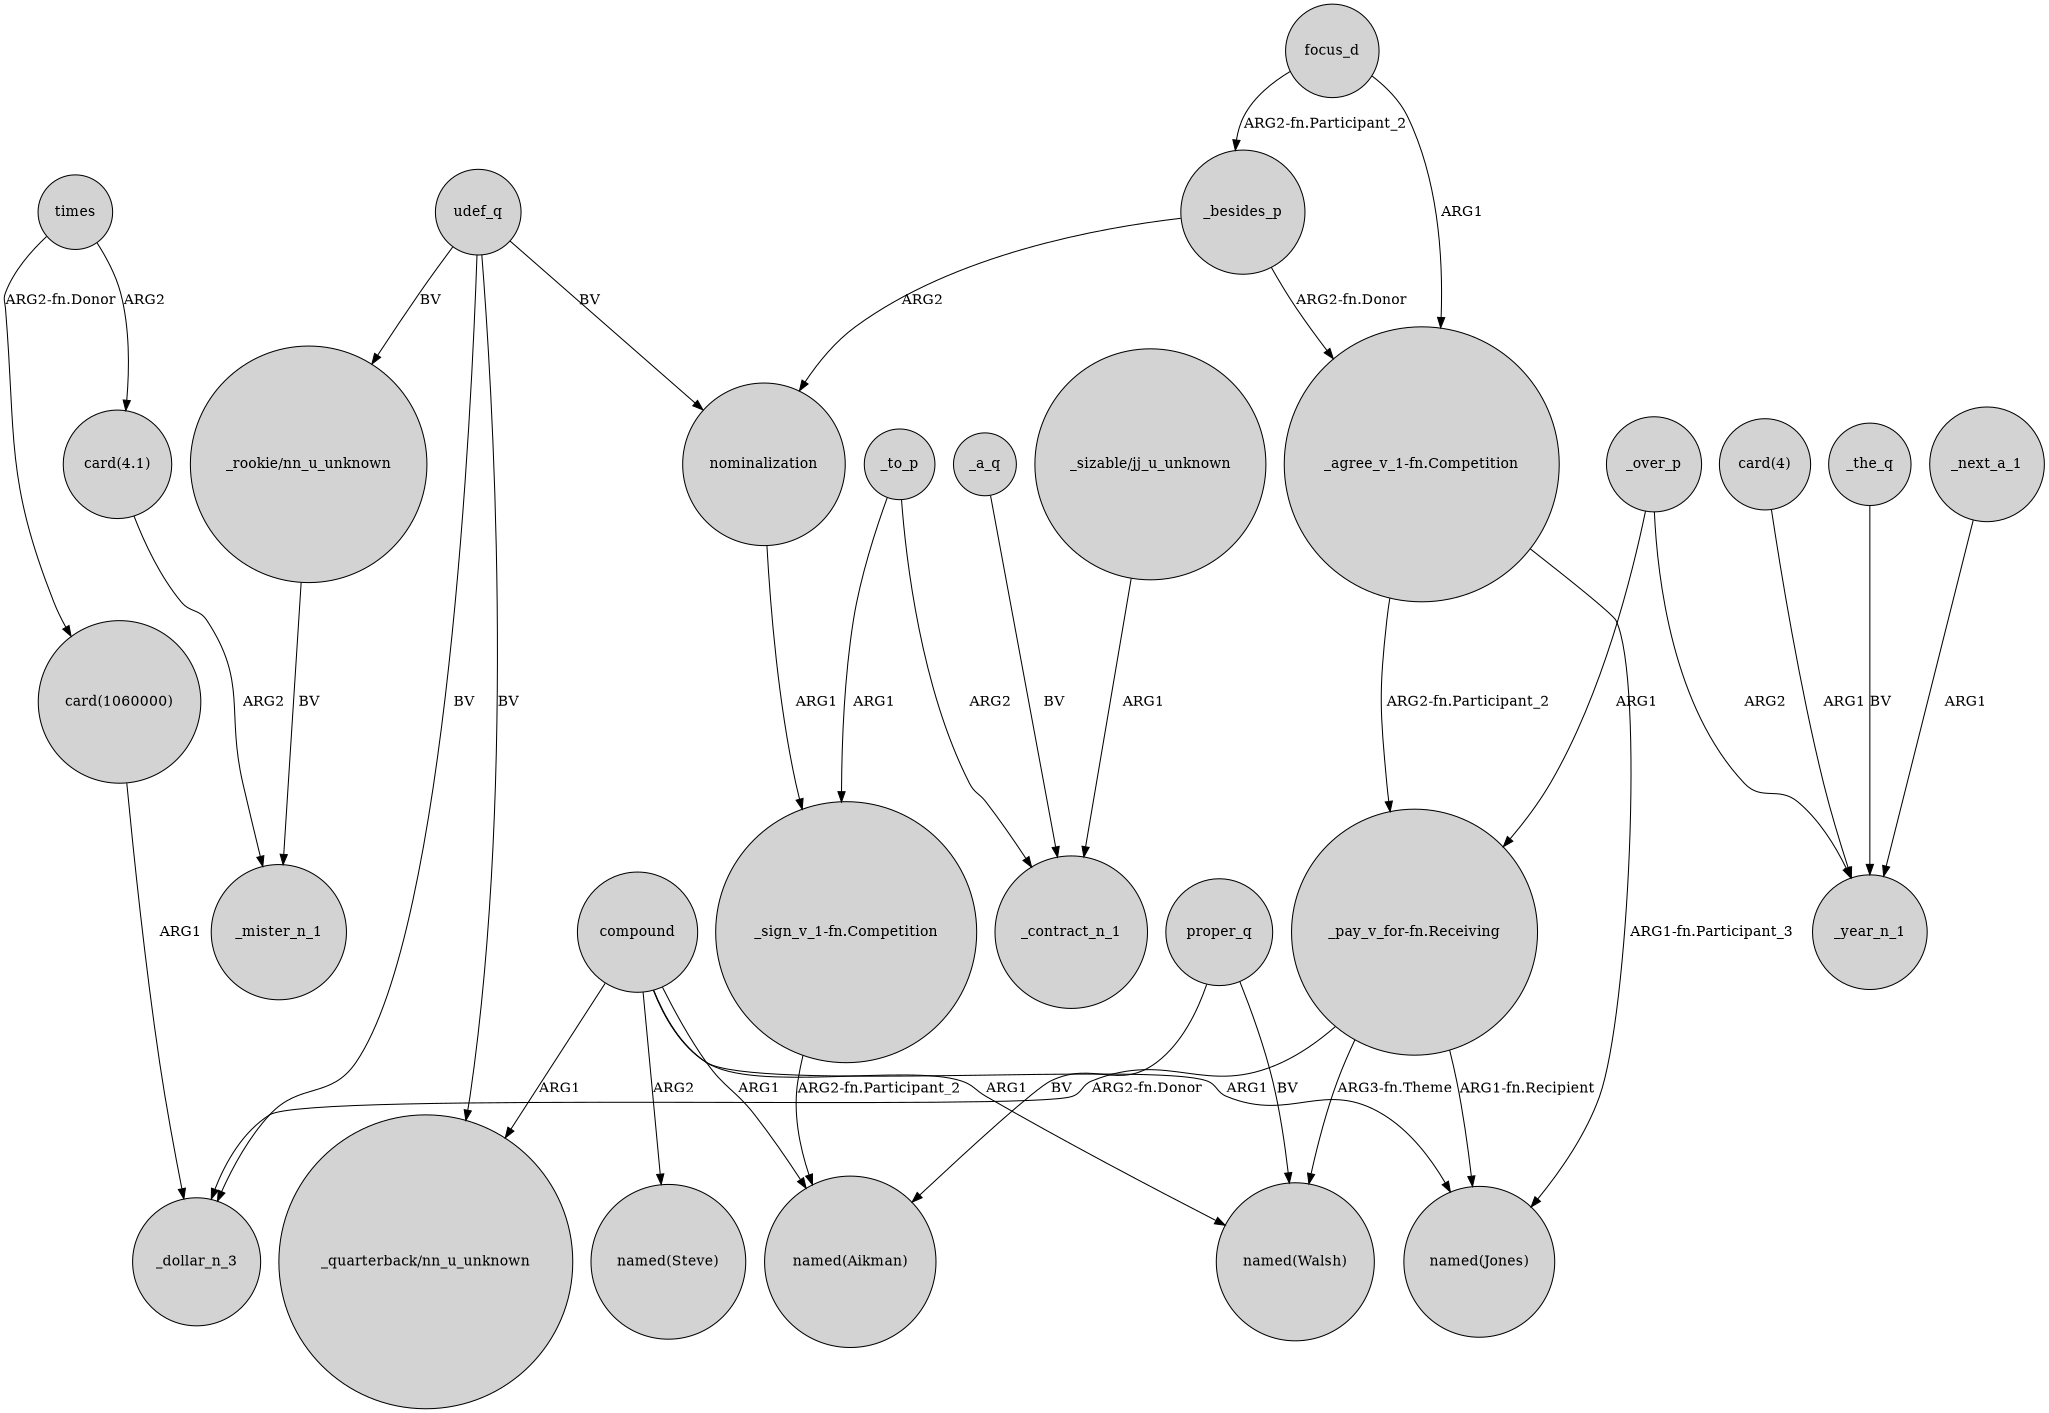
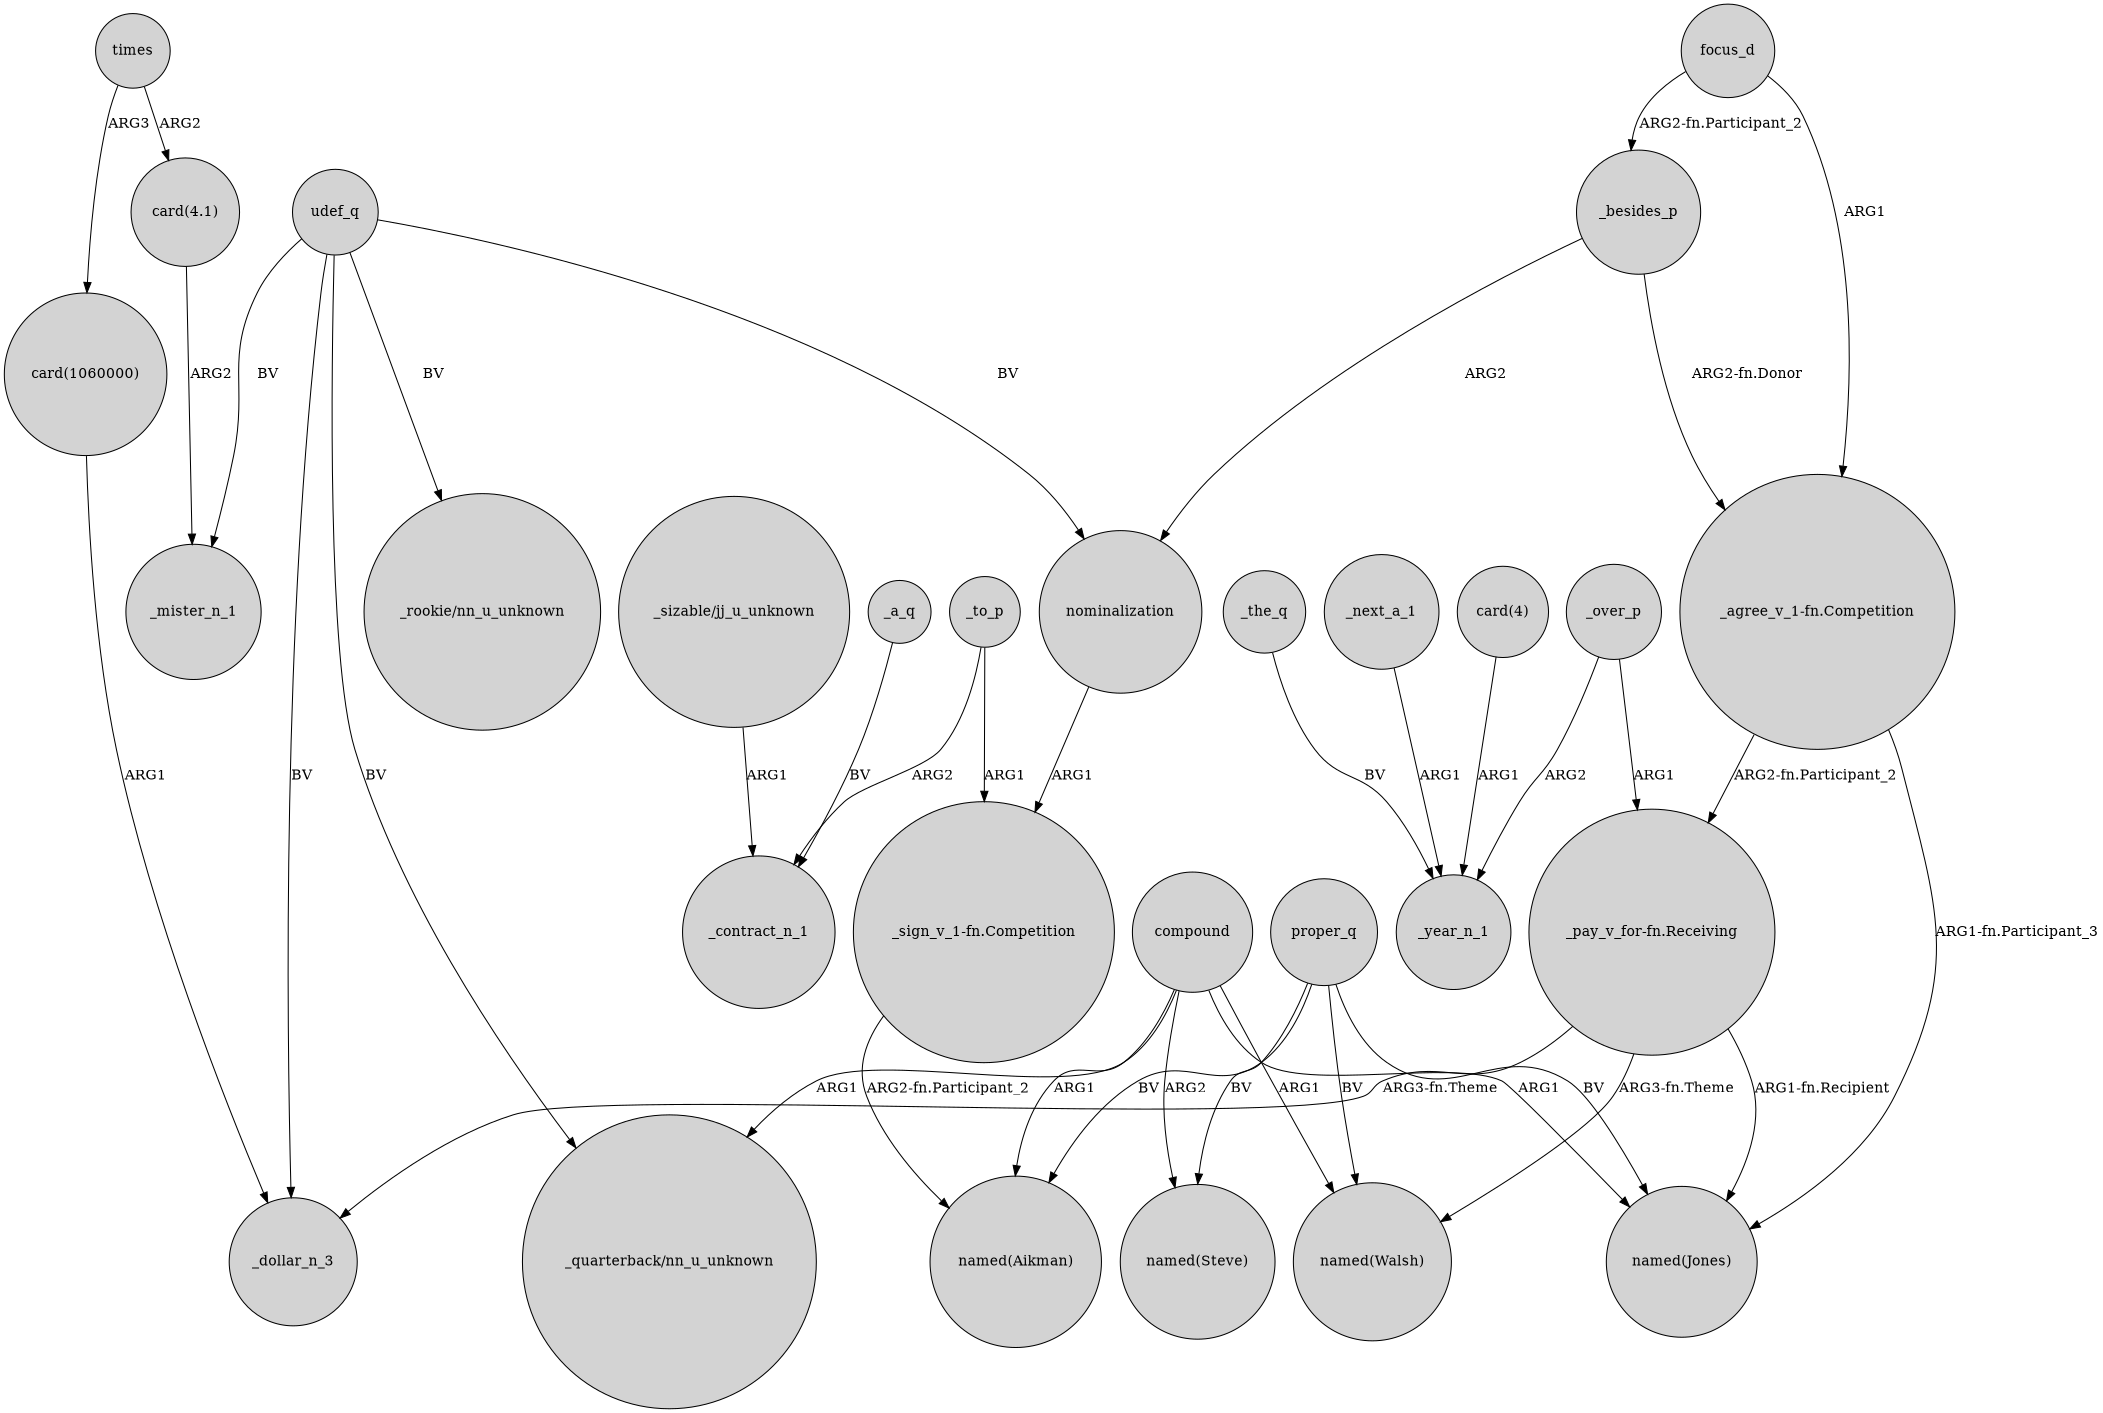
  digraph {
    node [shape=circle style=filled]
    udef_q
    "_quarterback/nn_u_unknown"
    _mister_n_1
    nominalization
    "_rookie/nn_u_unknown"
    n6 [label=_dollar_n_3]
    "_sign_v_1-fn.Competition"
    "_pay_v_for-fn.Receiving"
    "named(Walsh)"
    "named(Jones)"
    compound
    "named(Steve)"
    "named(Aikman)"
    focus_d
    "_agree_v_1-fn.Competition"
    _besides_p
    _over_p
    _year_n_1
    proper_q
    n20 [label="card(1060000)"]
    times
    "card(4.1)"
    "card(4)"
    _a_q
    _contract_n_1
    "_sizable/jj_u_unknown"
    _to_p
    _the_q
    _next_a_1
    udef_q -> "_quarterback/nn_u_unknown" [label=BV]
-   "_rookie/nn_u_unknown" -> _mister_n_1 [label=BV]
+   udef_q -> _mister_n_1 [label=BV]
    udef_q -> nominalization [label=BV]
    udef_q -> "_rookie/nn_u_unknown" [label=BV]
    udef_q -> n6 [label=BV]
    nominalization -> "_sign_v_1-fn.Competition" [label=ARG1]
    "_sign_v_1-fn.Competition" -> "named(Aikman)" [label="ARG2-fn.Participant_2"]
-   "_pay_v_for-fn.Receiving" -> n6 [label="ARG2-fn.Donor"]
+   "_pay_v_for-fn.Receiving" -> n6 [label="ARG3-fn.Theme"]
    "_pay_v_for-fn.Receiving" -> "named(Walsh)" [label="ARG3-fn.Theme"]
    "_pay_v_for-fn.Receiving" -> "named(Jones)" [label="ARG1-fn.Recipient"]
    compound -> "_quarterback/nn_u_unknown" [label=ARG1]
    compound -> "named(Walsh)" [label=ARG1]
    compound -> "named(Jones)" [label=ARG1]
    compound -> "named(Steve)" [label=ARG2]
    compound -> "named(Aikman)" [label=ARG1]
    focus_d -> "_agree_v_1-fn.Competition" [label=ARG1]
    focus_d -> _besides_p [label="ARG2-fn.Participant_2"]
    "_agree_v_1-fn.Competition" -> "_pay_v_for-fn.Receiving" [label="ARG2-fn.Participant_2"]
    "_agree_v_1-fn.Competition" -> "named(Jones)" [label="ARG1-fn.Participant_3"]
    _besides_p -> nominalization [label=ARG2]
    _besides_p -> "_agree_v_1-fn.Competition" [label="ARG2-fn.Donor"]
    _over_p -> "_pay_v_for-fn.Receiving" [label=ARG1]
    _over_p -> _year_n_1 [label=ARG2]
    proper_q -> "named(Walsh)" [label=BV]
+   proper_q -> "named(Jones)" [label=BV]
+   proper_q -> "named(Steve)" [label=BV]
    proper_q -> "named(Aikman)" [label=BV]
    n20 -> n6 [label=ARG1]
-   times -> n20 [label="ARG2-fn.Donor"]
+   times -> n20 [label=ARG3]
    times -> "card(4.1)" [label=ARG2]
    "card(4.1)" -> _mister_n_1 [label=ARG2]
    "card(4)" -> _year_n_1 [label=ARG1]
    _a_q -> _contract_n_1 [label=BV]
    "_sizable/jj_u_unknown" -> _contract_n_1 [label=ARG1]
    _to_p -> "_sign_v_1-fn.Competition" [label=ARG1]
    _to_p -> _contract_n_1 [label=ARG2]
    _the_q -> _year_n_1 [label=BV]
    _next_a_1 -> _year_n_1 [label=ARG1]
  }
